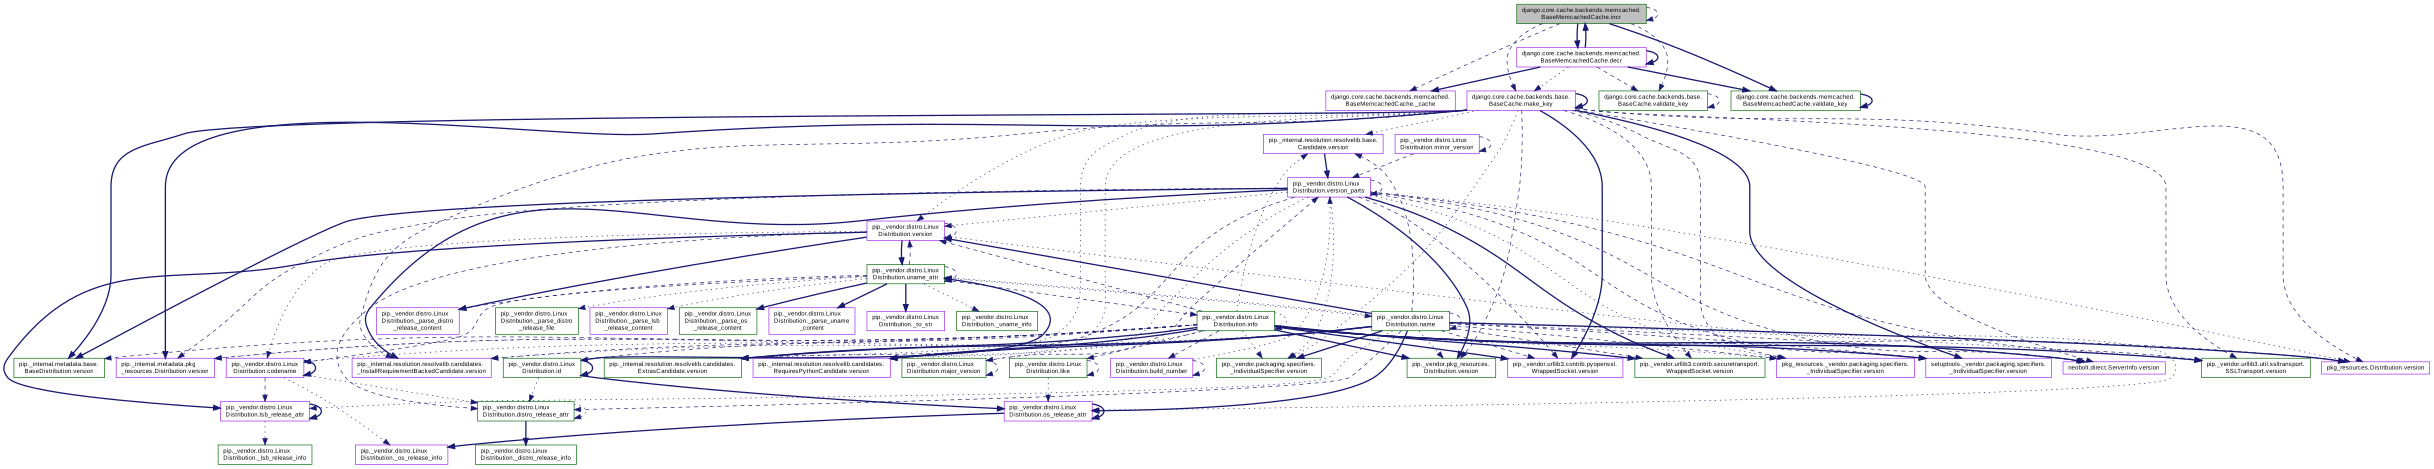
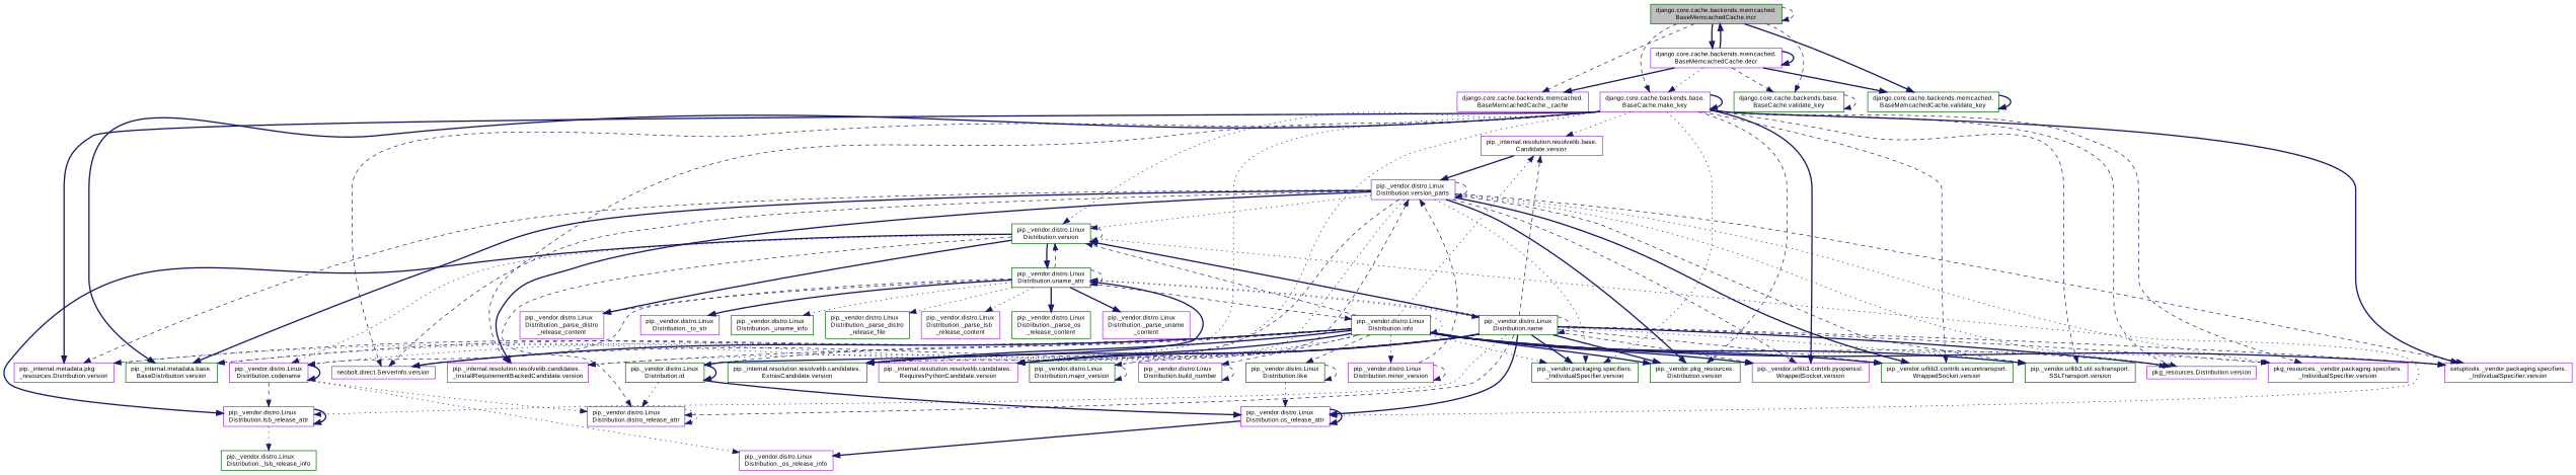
  digraph {
    fontname="Liberation Sans"
    rankdir=TB
    node [color=purple fillcolor=white fontname="Liberation Sans" fontsize=10 shape=record style=filled]
    edge [color=midnightblue fontname="Liberation Sans" fontsize=10 labelfontname=Helvetica labelfontsize=10 style=dashed]
    n1 [color=darkgreen fillcolor=grey75 fontcolor=black height=0.2 label="django.core.cache.backends.memcached.\lBaseMemcachedCache.incr" width=0.4]
    n2 [height=0.2 label="django.core.cache.backends.memcached.\lBaseMemcachedCache._cache" width=0.4]
    n3 [height=0.2 label="django.core.cache.backends.memcached.\lBaseMemcachedCache.decr" width=0.4]
    n4 [height=0.2 label="django.core.cache.backends.base.\lBaseCache.make_key" width=0.4]
    n5 [color=darkgreen height=0.2 label="django.core.cache.backends.base.\lBaseCache.validate_key" width=0.4]
    n6 [color=darkgreen height=0.2 label="django.core.cache.backends.memcached.\lBaseMemcachedCache.validate_key" width=0.4]
    n7 [height=0.2 label="neobolt.direct.ServerInfo.version" width=0.4]
    n8 [color=darkgreen height=0.2 label="pip._internal.metadata.base.\lBaseDistribution.version" width=0.4]
    n9 [height=0.2 label="pip._internal.metadata.pkg\l_resources.Distribution.version" width=0.4]
    n10 [height=0.2 label="pip._internal.resolution.resolvelib.base.\lCandidate.version" width=0.4]
    n11 [height=0.2 label="pip._internal.resolution.resolvelib.candidates.\l_InstallRequirementBackedCandidate.version" width=0.4]
    n12 [color=darkgreen height=0.2 label="pip._internal.resolution.resolvelib.candidates.\lExtrasCandidate.version" width=0.4]
    n13 [height=0.2 label="pip._internal.resolution.resolvelib.candidates.\lRequiresPythonCandidate.version" width=0.4]
    n14 [color=darkgreen height=0.2 label="pip._vendor.packaging.specifiers.\l_IndividualSpecifier.version" width=0.4]
    n15 [color=darkgreen height=0.2 label="pip._vendor.pkg_resources.\lDistribution.version" width=0.4]
    n16 [height=0.2 label="pip._vendor.urllib3.contrib.pyopenssl.\lWrappedSocket.version" width=0.4]
    n17 [color=darkgreen height=0.2 label="pip._vendor.urllib3.contrib.securetransport.\lWrappedSocket.version" width=0.4]
-   n18 [height=0.2 label="pip._vendor.distro.Linux\lDistribution.version" width=0.4]
+   n18 [color=darkgreen height=0.2 label="pip._vendor.distro.Linux\lDistribution.version" width=0.4]
    n19 [color=darkgreen height=0.2 label="pip._vendor.urllib3.util.ssltransport.\lSSLTransport.version" width=0.4]
    n20 [height=0.2 label="pkg_resources.Distribution.version" width=0.4]
    n21 [height=0.2 label="pkg_resources._vendor.packaging.specifiers.\l_IndividualSpecifier.version" width=0.4]
    n22 [height=0.2 label="setuptools._vendor.packaging.specifiers.\l_IndividualSpecifier.version" width=0.4]
    n23 [height=0.2 label="pip._vendor.distro.Linux\lDistribution.version_parts" width=0.4]
    n24 [height=0.2 label="pip._vendor.distro.Linux\lDistribution._parse_distro\l_release_content" width=0.4]
    n25 [height=0.2 label="pip._vendor.distro.Linux\lDistribution.codename" width=0.4]
-   n26 [color=darkgreen height=0.2 label="pip._vendor.distro.Linux\lDistribution.distro_release_attr" width=0.4]
+   n26 [height=0.2 label="pip._vendor.distro.Linux\lDistribution.distro_release_attr" width=0.4]
    n27 [height=0.2 label="pip._vendor.distro.Linux\lDistribution.lsb_release_attr" width=0.4]
    n28 [height=0.2 label="pip._vendor.distro.Linux\lDistribution.os_release_attr" width=0.4]
    n29 [color=darkgreen height=0.2 label="pip._vendor.distro.Linux\lDistribution.uname_attr" width=0.4]
    n30 [height=0.2 label="pip._vendor.distro.Linux\lDistribution._os_release_info" width=0.4]
-   n31 [color=darkgreen height=0.2 label="pip._vendor.distro.Linux\lDistribution._distro_release_info" width=0.4]
    n32 [color=darkgreen height=0.2 label="pip._vendor.distro.Linux\lDistribution._lsb_release_info" width=0.4]
    n33 [color=darkgreen height=0.2 label="pip._vendor.distro.Linux\lDistribution._parse_distro\l_release_file" width=0.4]
    n34 [height=0.2 label="pip._vendor.distro.Linux\lDistribution._parse_lsb\l_release_content" width=0.4]
    n35 [color=darkgreen height=0.2 label="pip._vendor.distro.Linux\lDistribution._parse_os\l_release_content" width=0.4]
    n36 [height=0.2 label="pip._vendor.distro.Linux\lDistribution._parse_uname\l_content" width=0.4]
    n37 [height=0.2 label="pip._vendor.distro.Linux\lDistribution._to_str" width=0.4]
    n38 [color=darkgreen height=0.2 label="pip._vendor.distro.Linux\lDistribution._uname_info" width=0.4]
    n39 [color=darkgreen height=0.2 label="pip._vendor.distro.Linux\lDistribution.info" width=0.4]
    n40 [color=darkgreen height=0.2 label="pip._vendor.distro.Linux\lDistribution.name" width=0.4]
    n41 [height=0.2 label="pip._vendor.distro.Linux\lDistribution.build_number" width=0.4]
    n42 [color=darkgreen height=0.2 label="pip._vendor.distro.Linux\lDistribution.id" width=0.4]
    n43 [color=darkgreen height=0.2 label="pip._vendor.distro.Linux\lDistribution.like" width=0.4]
    n44 [color=darkgreen height=0.2 label="pip._vendor.distro.Linux\lDistribution.major_version" width=0.4]
    n45 [height=0.2 label="pip._vendor.distro.Linux\lDistribution.minor_version" width=0.4]
    n1 -> n1
    n1 -> n2
    n1 -> n3 [style=bold]
    n1 -> n4
    n1 -> n5
    n1 -> n6 [style=bold]
    n3 -> n1 [style=bold]
    n3 -> n2 [style=bold]
    n3 -> n3 [style=bold]
    n3 -> n4 [style=dotted]
    n3 -> n5
    n3 -> n6 [style=bold]
    n4 -> n4 [style=bold]
    n4 -> n7
    n4 -> n8 [style=bold]
    n4 -> n9 [style=bold]
    n4 -> n10 [style=dotted]
    n4 -> n11
    n4 -> n12 [style=dotted]
    n4 -> n13 [style=dotted]
    n4 -> n14 [style=dotted]
    n4 -> n15
    n4 -> n16 [style=bold]
    n4 -> n17
    n4 -> n18 [style=dotted]
    n4 -> n19
    n4 -> n20
    n4 -> n21
    n4 -> n22 [style=bold]
    n5 -> n5
    n6 -> n6 [style=bold]
    n10 -> n23 [style=bold]
    n18 -> n18
    n18 -> n24 [style=bold]
    n18 -> n25 [style=dotted]
    n18 -> n26
    n18 -> n27 [style=bold]
    n18 -> n28 [style=dotted]
    n18 -> n29 [style=bold]
    n23 -> n7
    n23 -> n8 [style=bold]
    n23 -> n9
    n23 -> n11 [style=bold]
    n23 -> n12
    n23 -> n13 [style=dotted]
    n23 -> n14 [style=dotted]
    n23 -> n15 [style=bold]
    n23 -> n16
    n23 -> n17 [style=bold]
    n23 -> n18 [style=dotted]
    n23 -> n19
    n23 -> n20 [style=dotted]
    n23 -> n21 [style=dotted]
    n23 -> n22
    n23 -> n23
    n25 -> n25 [style=bold]
    n25 -> n26 [style=dotted]
    n25 -> n27
    n25 -> n30 [style=dotted]
    n26 -> n26 [style=dotted]
-   n26 -> n31 [style=bold]
    n27 -> n27 [style=bold]
    n27 -> n32 [style=dotted]
    n28 -> n28 [style=bold]
    n28 -> n30 [style=bold]
    n29 -> n18
    n29 -> n24
    n29 -> n25
    n29 -> n29
    n29 -> n33 [style=dotted]
    n29 -> n34 [style=dotted]
    n29 -> n35 [style=bold]
    n29 -> n36 [style=bold]
    n29 -> n37 [style=bold]
    n29 -> n38 [style=dotted]
    n29 -> n39
    n29 -> n40 [style=dotted]
    n39 -> n7 [style=bold]
    n39 -> n8
    n39 -> n9
    n39 -> n10 [style=dotted]
    n39 -> n11
    n39 -> n12 [style=bold]
    n39 -> n13 [style=bold]
    n39 -> n14 [style=dotted]
    n39 -> n15 [style=bold]
    n39 -> n16 [style=bold]
    n39 -> n17 [style=bold]
    n39 -> n18
    n39 -> n19 [style=bold]
    n39 -> n20
    n39 -> n21 [style=dotted]
    n39 -> n22 [style=bold]
    n39 -> n25 [style=dotted]
    n39 -> n39 [style=dotted]
    n39 -> n41
    n39 -> n42
    n39 -> n43
    n39 -> n44 [style=dotted]
+   n39 -> n45 [style=dotted]
    n40 -> n7
+   n40 -> n8 [style=dotted]
    n40 -> n9 [style=dotted]
    n40 -> n10
    n40 -> n11 [style=dotted]
    n40 -> n12 [style=bold]
    n40 -> n13 [style=bold]
    n40 -> n14 [style=bold]
-   n40 -> n15 [style=dotted]
+   n40 -> n15 [style=bold]
    n40 -> n16
    n40 -> n17
    n40 -> n18 [style=bold]
    n40 -> n19 [style=dotted]
    n40 -> n20 [style=bold]
    n40 -> n21
    n40 -> n22
    n40 -> n26
    n40 -> n27 [style=dotted]
    n40 -> n28 [style=bold]
    n40 -> n29 [style=dotted]
    n40 -> n40
-   n41 -> n23 [style=dotted]
    n41 -> n41
    n42 -> n26 [style=dotted]
    n42 -> n28 [style=bold]
    n42 -> n29 [style=bold]
    n42 -> n42 [style=bold]
    n43 -> n28 [style=dotted]
    n43 -> n43
    n44 -> n23
    n44 -> n44
    n45 -> n23
    n45 -> n45
  }
